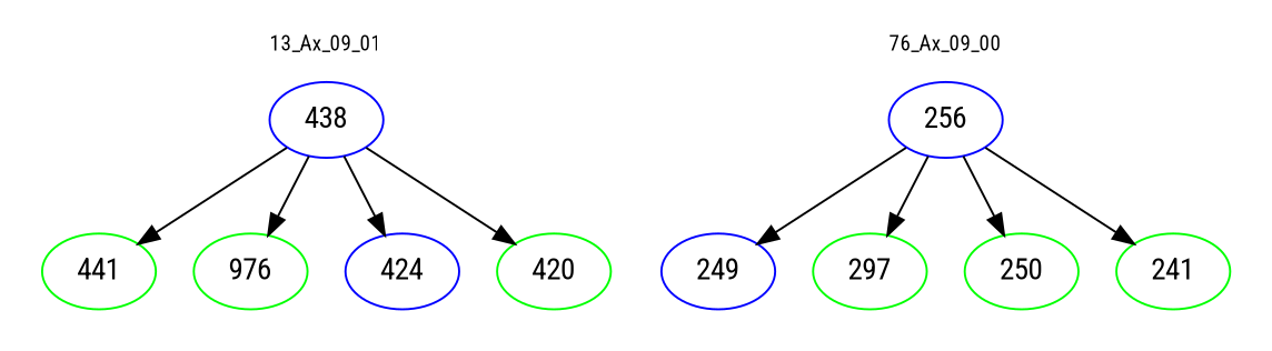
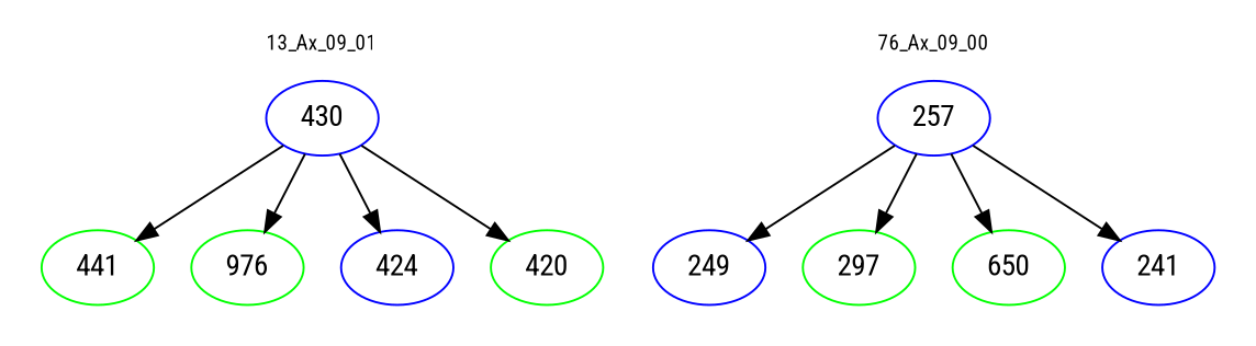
  digraph {
    fontname="Roboto Condensed"
    node [color=green fontname="Roboto Condensed"]
    edge [color=black fontname="Roboto Condensed"]
-   n1 [color=blue label=438]
+   n1 [color=blue label=430]
    n2 [label=441]
    n3 [label=976]
    n4 [color=blue label=424]
    n5 [label=420]
-   n6 [color=blue label=256]
+   n6 [color=blue label=257]
    n7 [color=blue label=249]
    n8 [label=297]
-   n9 [label=250]
-   n10 [label=241]
+   n9 [label=650]
+   n10 [color=blue label=241]
    subgraph cluster_1 {
      color=white
      fontsize=10
      label="13_Ax_09_01"
      n1
      n2
      n3
      n4
      n5
    }
    subgraph cluster_2 {
      color=white
      fontsize=10
      label="76_Ax_09_00"
      n6
      n7
      n8
      n9
      n10
    }
    n1 -> n2
    n1 -> n3
    n1 -> n4
    n1 -> n5
    n6 -> n7
    n6 -> n8
    n6 -> n9
    n6 -> n10
  }
